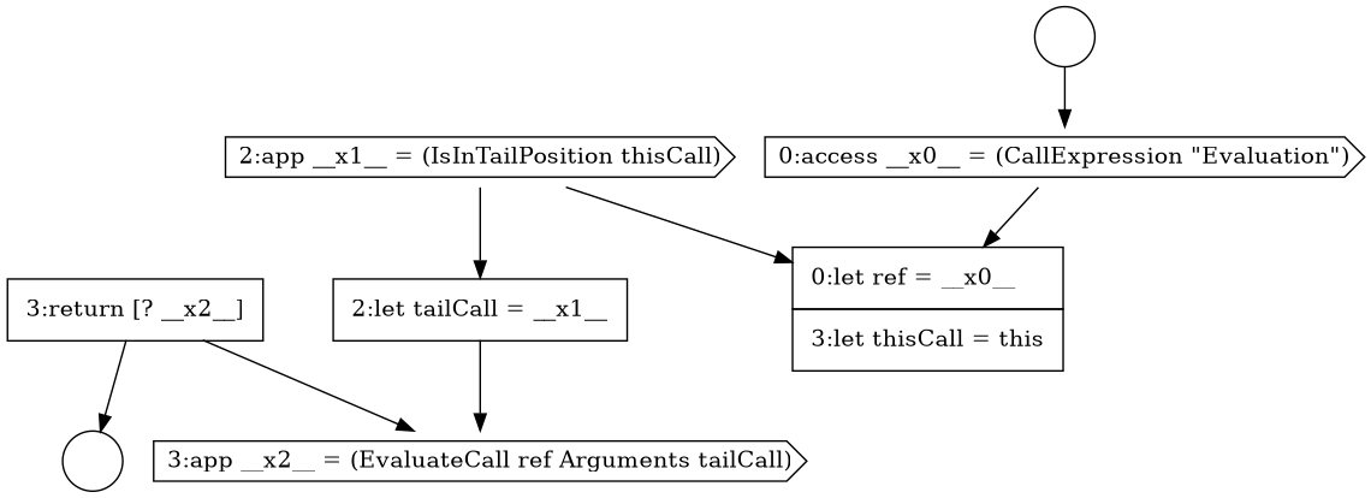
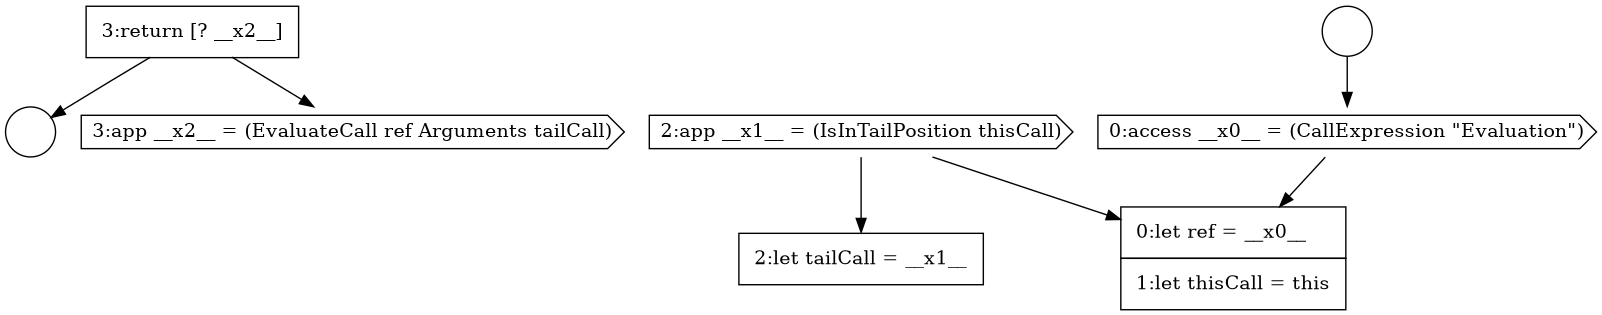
  digraph {
    node [color=black fillcolor=white shape=none style=filled]
    edge [color=black]
    n1 [label=" " shape=circle]
    n2 [label=<<font color="black">     <table border="0" cellborder="1" cellspacing="0" cellpadding="10">       <tr><td align="left">2:let tailCall = __x1__</td></tr>     </table>   </font>> margin=0]
    n3 [label=<<font color="black">3:app __x2__ = (EvaluateCall ref Arguments tailCall)</font>> shape=cds]
    n4 [label=<<font color="black">     <table border="0" cellborder="1" cellspacing="0" cellpadding="10">       <tr><td align="left">3:return [? __x2__]</td></tr>     </table>   </font>> margin=0]
-   n5 [label=<<font color="black">     <table border="0" cellborder="1" cellspacing="0" cellpadding="10">       <tr><td align="left">0:let ref = __x0__</td></tr>       <tr><td align="left">3:let thisCall = this</td></tr>     </table>   </font>> margin=0]
+   n5 [label=<<font color="black">     <table border="0" cellborder="1" cellspacing="0" cellpadding="10">       <tr><td align="left">0:let ref = __x0__</td></tr>       <tr><td align="left">1:let thisCall = this</td></tr>     </table>   </font>> margin=0]
    n6 [label=<<font color="black">2:app __x1__ = (IsInTailPosition thisCall)</font>> shape=cds]
    n7 [label=" " shape=circle]
    n8 [label=<<font color="black">0:access __x0__ = (CallExpression &quot;Evaluation&quot;)</font>> shape=cds]
-   n2 -> n3
    n4 -> n1
    n4 -> n3
    n6 -> n2
    n6 -> n5
    n7 -> n8
    n8 -> n5
  }
